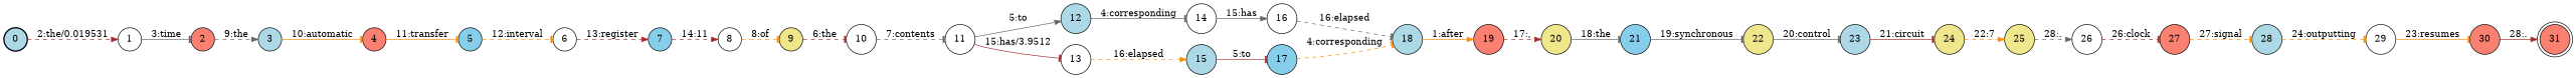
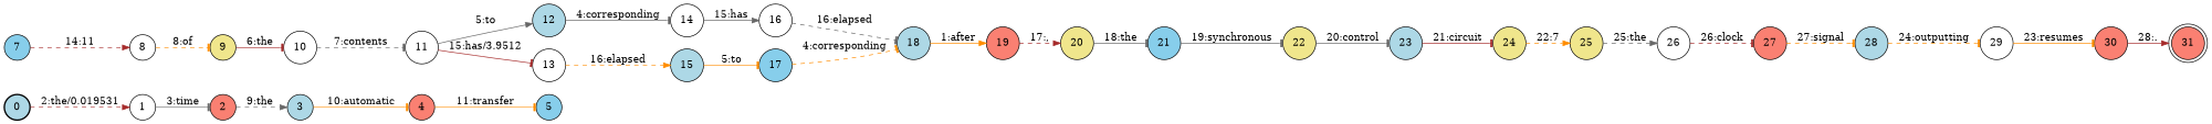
  digraph {
    nodesep=0.25
    rankdir=LR
    ranksep=0.4
    node [fillcolor=white fontsize=14 shape=circle style="solid,filled"]
    edge [arrowhead=tee color=gray40 fontsize=14 style=dashed]
    n1 [fillcolor=lightblue label=0 style="bold,filled"]
    n2 [label=1]
    n3 [fillcolor=salmon label=2]
    n4 [fillcolor=lightblue label=3]
    n5 [fillcolor=salmon label=4]
    n6 [fillcolor=skyblue label=5]
-   n7 [label=6]
    n8 [fillcolor=skyblue label=7]
    n9 [label=8]
    n10 [fillcolor=khaki label=9]
    n11 [label=10]
    n12 [label=11]
    n13 [fillcolor=lightblue label=12]
    n14 [label=13]
    n15 [label=14]
    n16 [fillcolor=lightblue label=15]
    n17 [label=16]
    n18 [fillcolor=skyblue label=17]
    n19 [fillcolor=lightblue label=18]
    n20 [fillcolor=salmon label=19]
    n21 [fillcolor=khaki label=20]
    n22 [fillcolor=skyblue label=21]
    n23 [fillcolor=khaki label=22]
    n24 [fillcolor=lightblue label=23]
    n25 [fillcolor=khaki label=24]
    n26 [fillcolor=khaki label=25]
    n27 [label=26]
    n28 [fillcolor=salmon label=27]
    n29 [fillcolor=lightblue label=28]
    n30 [label=29]
    n31 [fillcolor=salmon label=30]
    n32 [fillcolor=salmon label=31 shape=doublecircle]
    n1 -> n2 [arrowhead=normal color=brown label="2:the/0.019531"]
    n2 -> n3 [label="3:time" style=solid]
    n3 -> n4 [arrowhead=normal label="9:the"]
    n4 -> n5 [color=darkorange label="10:automatic" style=solid]
    n5 -> n6 [color=darkorange label="11:transfer" style=solid]
-   n6 -> n7 [color=darkorange label="12:interval"]
-   n7 -> n8 [arrowhead=normal color=brown label="13:register"]
    n8 -> n9 [arrowhead=normal color=brown label="14:11"]
    n9 -> n10 [color=darkorange label="8:of"]
-   n10 -> n11 [color=brown label="6:the"]
+   n10 -> n11 [color=brown label="6:the" style=solid]
    n11 -> n12 [label="7:contents"]
    n12 -> n13 [arrowhead=normal label="5:to" style=solid]
    n12 -> n14 [color=brown label="15:has/3.9512" style=solid]
    n13 -> n15 [label="4:corresponding" style=solid]
    n14 -> n16 [arrowhead=normal color=darkorange label="16:elapsed"]
    n15 -> n17 [arrowhead=normal label="15:has" style=solid]
-   n16 -> n18 [color=brown label="5:to" style=solid]
+   n16 -> n18 [color=darkorange label="5:to" style=solid]
    n17 -> n19 [label="16:elapsed"]
    n18 -> n19 [color=darkorange label="4:corresponding"]
    n19 -> n20 [arrowhead=normal color=darkorange label="1:after" style=solid]
    n20 -> n21 [arrowhead=normal color=brown label="17:,"]
    n21 -> n22 [label="18:the" style=solid]
    n22 -> n23 [label="19:synchronous" style=solid]
    n23 -> n24 [label="20:control" style=solid]
    n24 -> n25 [color=brown label="21:circuit" style=solid]
    n25 -> n26 [arrowhead=normal color=darkorange label="22:7"]
-   n26 -> n27 [arrowhead=normal label="28:."]
+   n26 -> n27 [arrowhead=normal label="25:the"]
    n27 -> n28 [color=brown label="26:clock"]
    n28 -> n29 [color=darkorange label="27:signal"]
    n29 -> n30 [color=darkorange label="24:outputting"]
    n30 -> n31 [color=darkorange label="23:resumes" style=solid]
    n31 -> n32 [arrowhead=normal color=brown label="28:." style=solid]
  }
